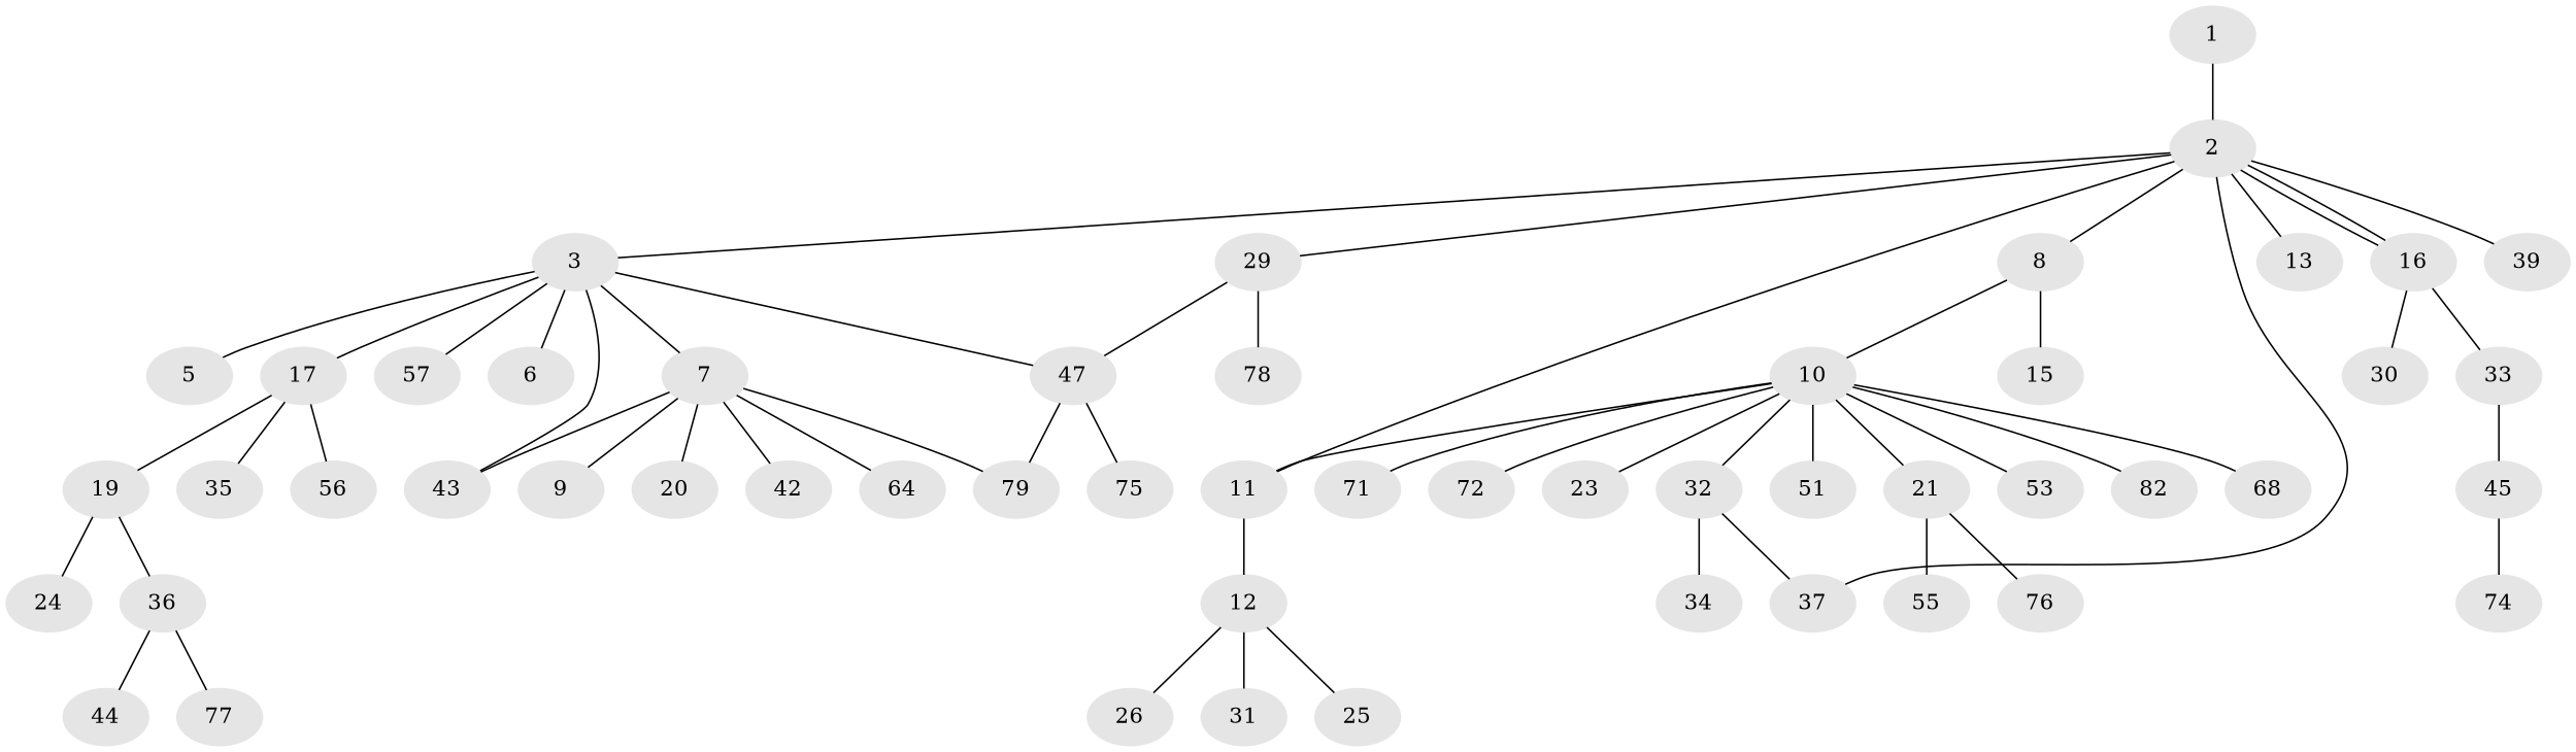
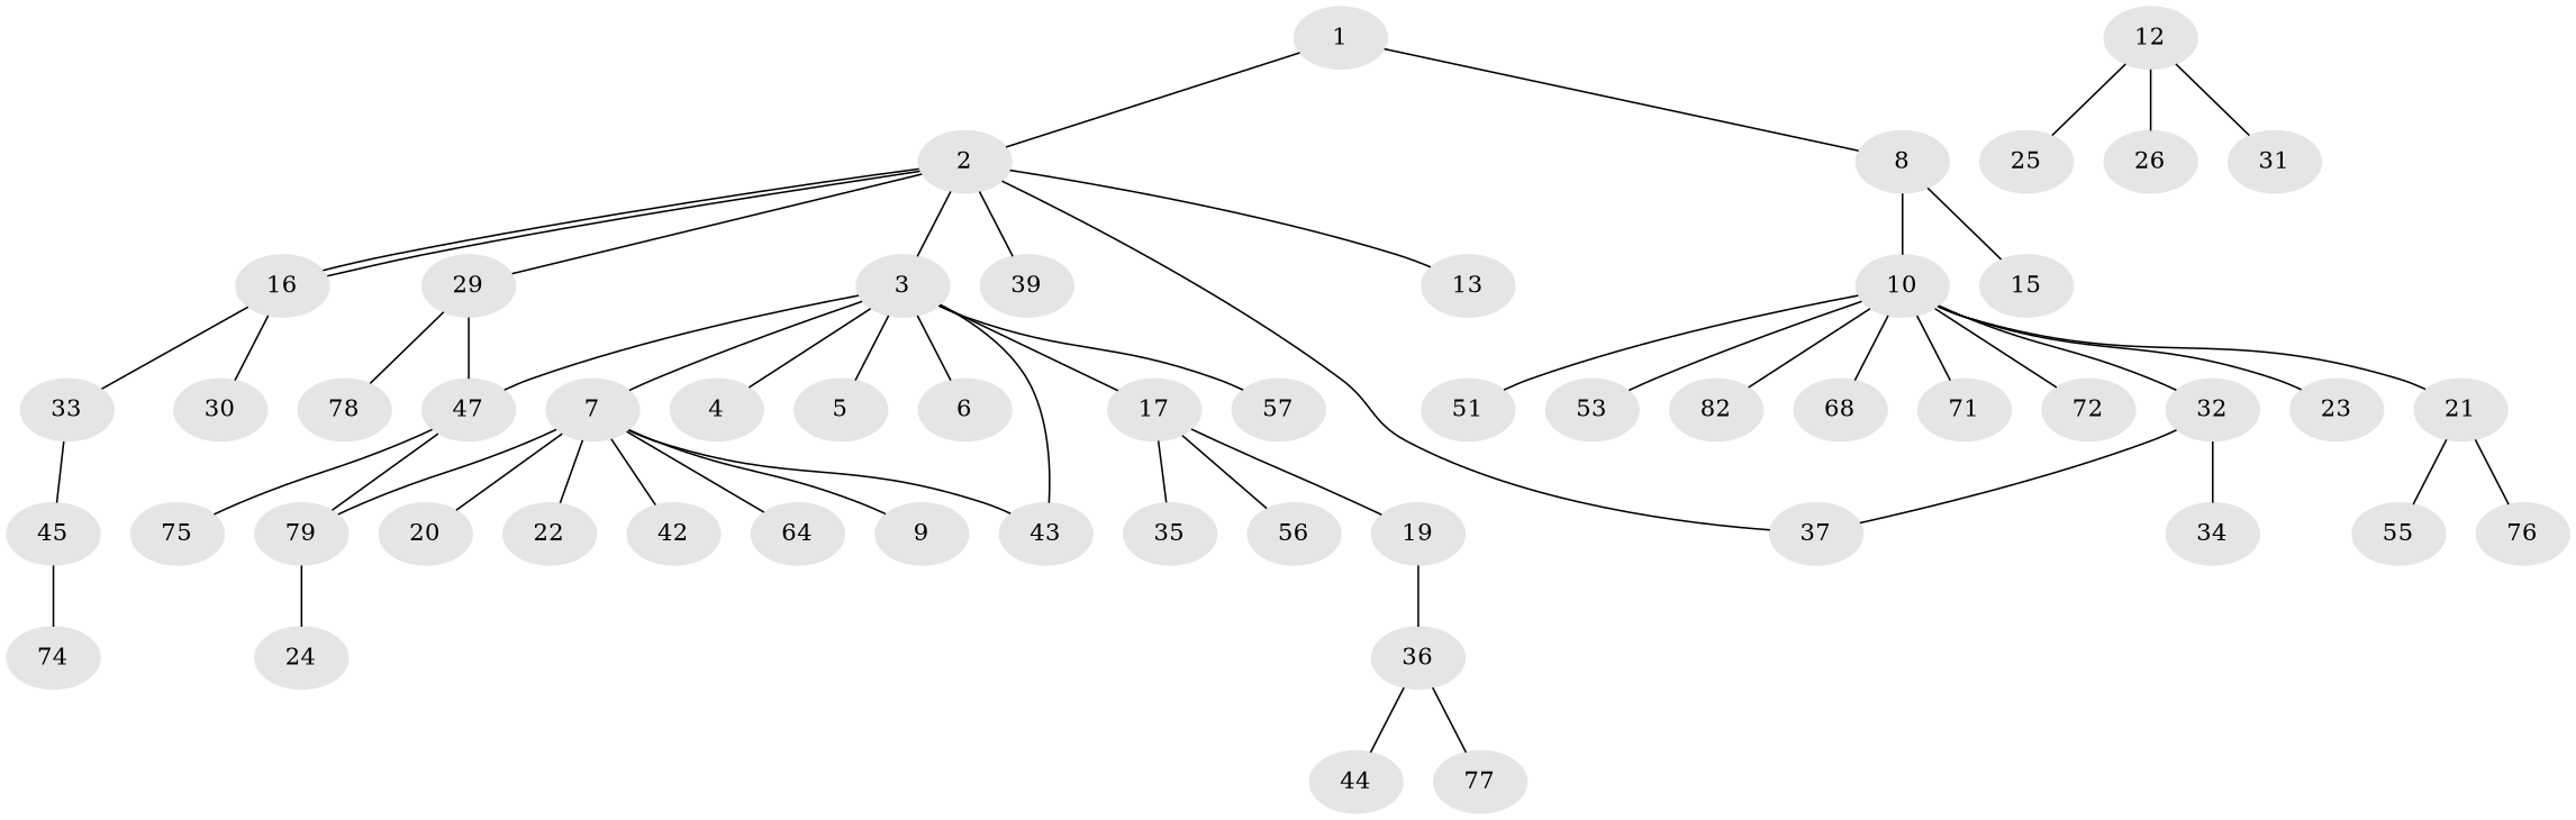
  graph {
    node [color=gray90 style=filled]
    2 [super="+48"]
    3 [super="+70"]
    8 [super="+52"]
-   11 [super="+14"]
    13 [super="+27"]
    16 [super="+63"]
    29 [super="+73"]
    37 [super="+61"]
    39
    1
+   4
    5
    6
    7 [super="+46"]
    17 [super="+49"]
    43
    47 [super="+65"]
    57 [super="+58"]
    10 [super="+40"]
    15
    12 [super="+18"]
    30
    33 [super="+41"]
    78
    9
    20
+   22
    42
    64
    79
    19 [super="+69"]
    35
    56
    75
    21 [super="+28"]
    23 [super="+38"]
    32 [super="+50"]
    51
    53
    n40 [label=82]
    68
    71
    72
    55
    76
    34
    25
    26
    31
    45 [super="+54"]
    24 [super="+59"]
    36 [super="+66"]
    44
    77
    74
    2 -- 3
-   2 -- 8
-   2 -- 11
+   1 -- 8
    2 -- 13
    2 -- 16
    2 -- 16
    2 -- 29
    2 -- 37
    2 -- 39
+   3 -- 4
    3 -- 5
    3 -- 6
    3 -- 7
    3 -- 17
    3 -- 43
    3 -- 47
    3 -- 57
    8 -- 10
    8 -- 15
-   11 -- 12
    16 -- 30
    16 -- 33
    29 -- 47
    29 -- 78
    1 -- 2
    7 -- 43
    7 -- 9
    7 -- 20
+   7 -- 22
    7 -- 42
    7 -- 64
    7 -- 79
    17 -- 19
    17 -- 35
    17 -- 56
    47 -- 79
    47 -- 75
-   10 -- 11
    10 -- 21
    10 -- 23
    10 -- 32
    10 -- 51
    10 -- 53
    10 -- n40
    10 -- 68
    10 -- 71
    10 -- 72
    12 -- 25
    12 -- 26
    12 -- 31
    33 -- 45
-   19 -- 24
+   79 -- 24
    19 -- 36
    21 -- 55
    21 -- 76
    32 -- 37
    32 -- 34
    45 -- 74
    36 -- 44
    36 -- 77
  }
